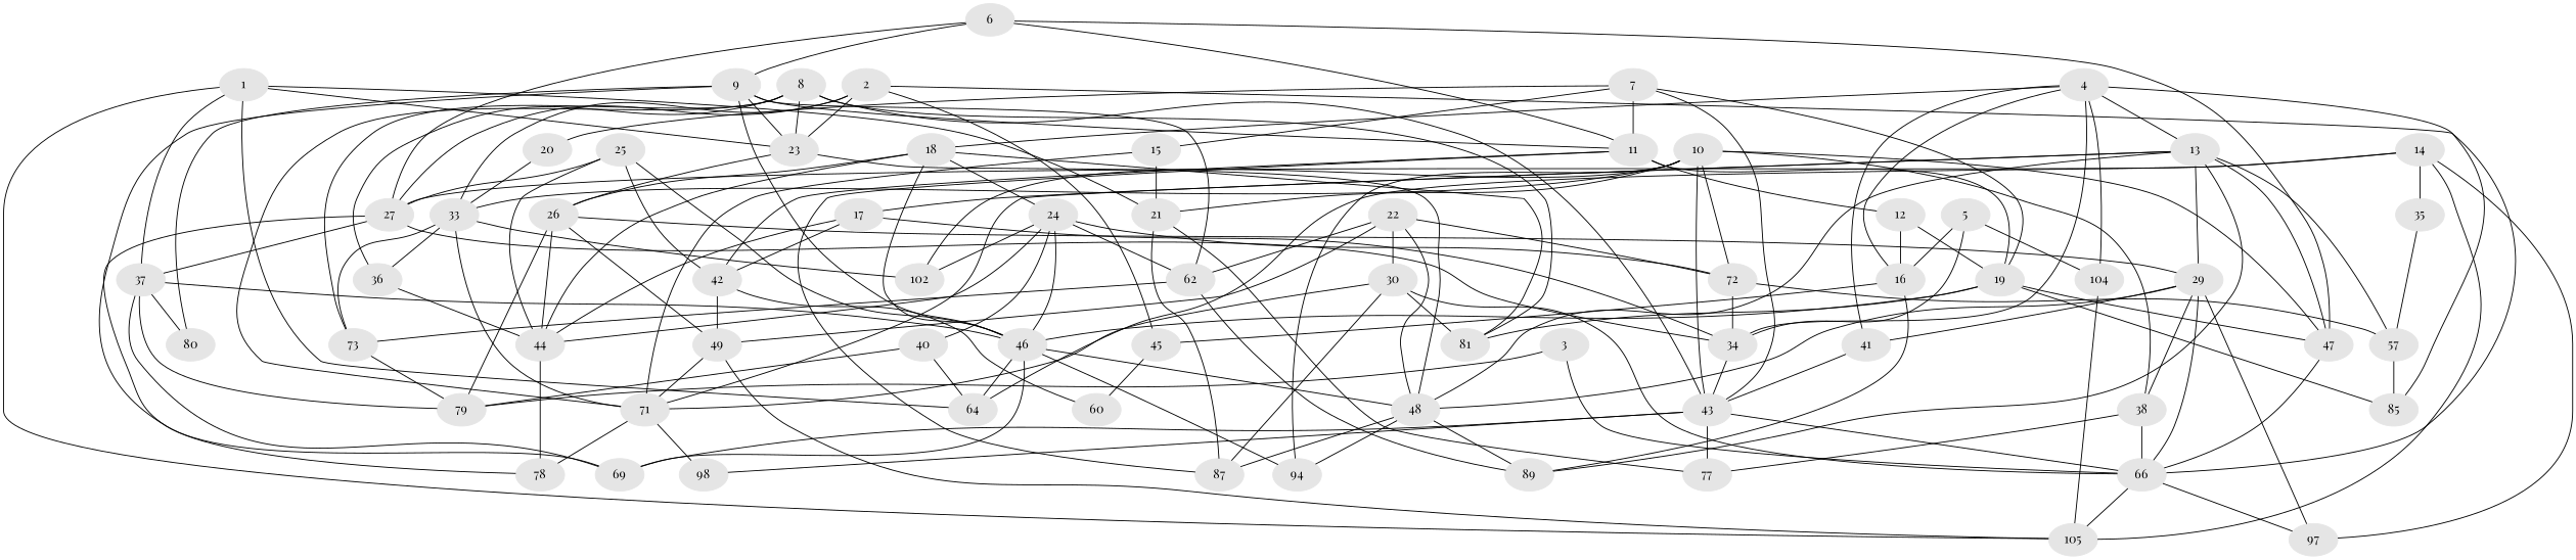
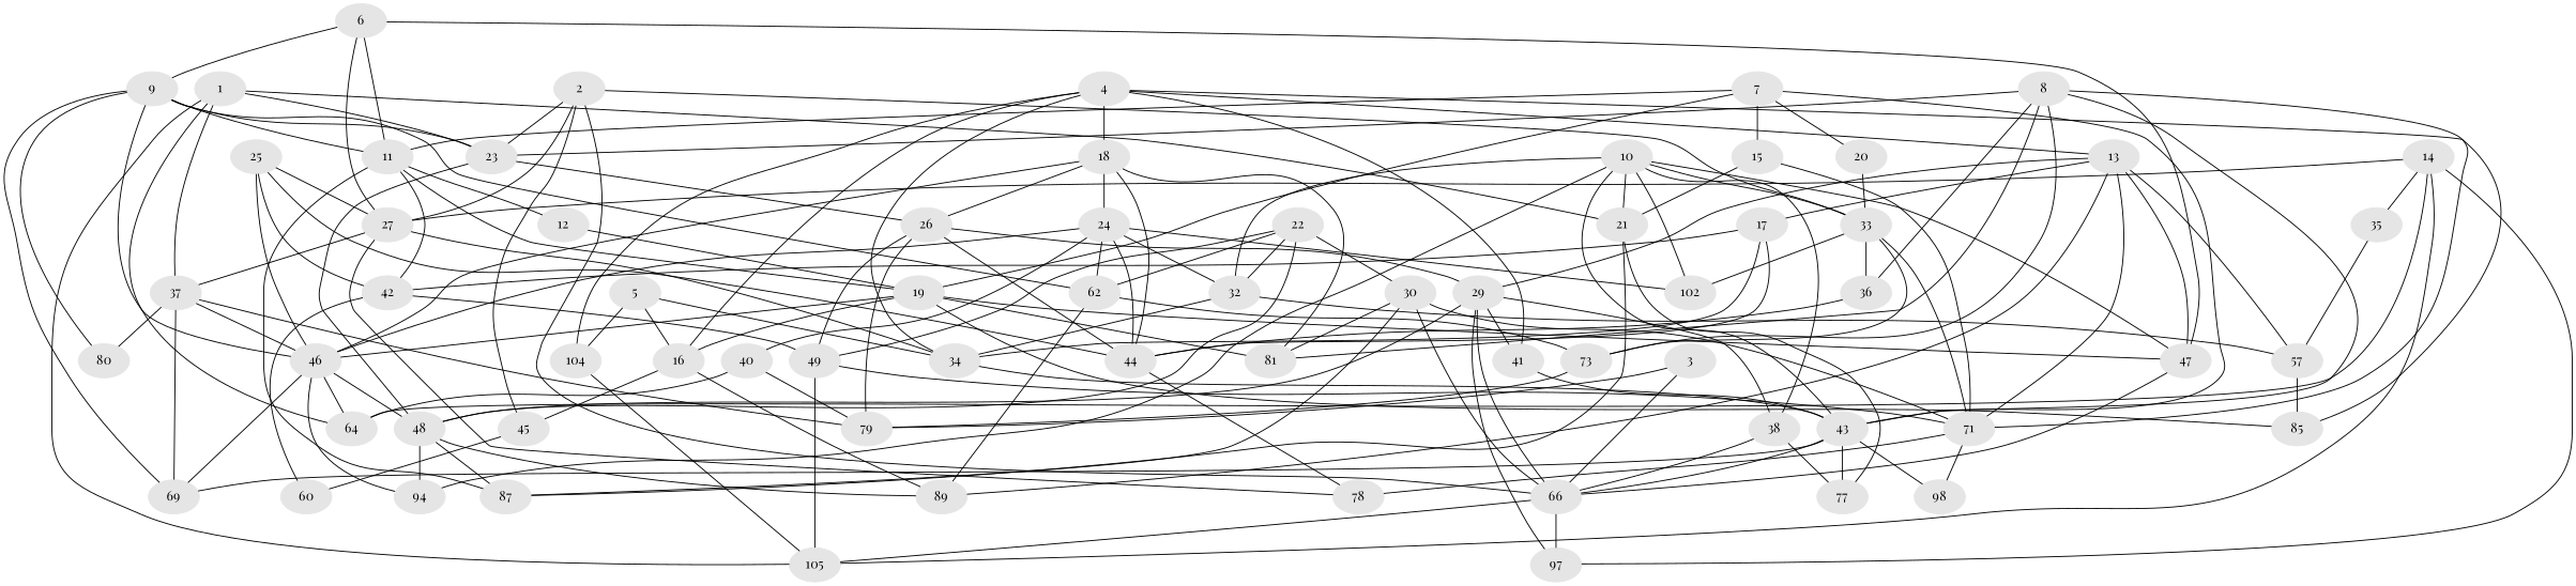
  graph {
    fontname="Playfair Display"
    node [color=gray90 fontname="Playfair Display" style=filled]
    edge [fontname="Playfair Display"]
    1
    21
    23 [super="+84"]
    37 [super="+76"]
    64
    105
    87 [super="+100"]
    77
    48 [super="+55"]
    26 [super="+51"]
    80
    79
    46 [super="+65"]
    69
    2 [super="+54"]
    27 [super="+53"]
    33 [super="+70"]
    45
    66 [super="+83"]
    34 [super="+61"]
    78
    36
    71 [super="+103"]
    73 [super="+96"]
    102
    60
    97
    3
    4 [super="+93"]
    13 [super="+52"]
    16 [super="+31"]
    18 [super="+88"]
    41 [super="+90"]
    85
    104
    47
    17 [super="+101"]
    29 [super="+75"]
    57
    89
    81 [super="+82"]
    44 [super="+58"]
    24 [super="+74"]
    43 [super="+86"]
    5
    6 [super="+99"]
    9 [super="+68"]
    11 [super="+72"]
    62 [super="+91"]
    19 [super="+28"]
    12
    42 [super="+50"]
    7 [super="+59"]
    15
    20
    98
    8 [super="+63"]
    94
    10 [super="+39"]
-   32 [super="+92" label=72]
+   32 [super="+92"]
    38 [super="+56"]
    49
    14 [super="+95"]
    35
    40
    30 [super="+67"]
    22
    25
    1 -- 21
    1 -- 23
    1 -- 37
    1 -- 64
    1 -- 105
    21 -- 87
    21 -- 77
    23 -- 48
    23 -- 26
    37 -- 80
    37 -- 79
    37 -- 46
    37 -- 69
    48 -- 87
    48 -- 89
    48 -- 94
    26 -- 79
    26 -- 29
    26 -- 44
    26 -- 49
    46 -- 64 [weight=2]
    46 -- 48
    46 -- 69
    46 -- 94
    2 -- 23
    2 -- 27
    2 -- 33
    2 -- 45
    2 -- 66
    27 -- 37
    27 -- 34
    27 -- 78
    33 -- 36
    33 -- 71
    33 -- 73
    33 -- 102
    45 -- 60
    66 -- 105
    66 -- 97
    34 -- 43
    36 -- 44
    71 -- 78
    71 -- 98
    73 -- 79
    3 -- 79
    3 -- 66
    4 -- 34
    4 -- 13
    4 -- 16
    4 -- 18
    4 -- 41
    4 -- 85
    4 -- 104
-   13 -- 48
    13 -- 71
    13 -- 47
    13 -- 17
    13 -- 29
    13 -- 57
    13 -- 89
    16 -- 45
    16 -- 89
    18 -- 26
    18 -- 46
    18 -- 81
    18 -- 44
    18 -- 24
    41 -- 43
    104 -- 105
    47 -- 66
    17 -- 34
    17 -- 44
    17 -- 42
    29 -- 48
    29 -- 66
    29 -- 97
    29 -- 41
    29 -- 38
    57 -- 85
    44 -- 78
    24 -- 46
    24 -- 102
    24 -- 44
    24 -- 62
    24 -- 32
    24 -- 40
    43 -- 77
    43 -- 69
    43 -- 66
    43 -- 98
    5 -- 34
    5 -- 16
    5 -- 104
    6 -- 27
    6 -- 47
    6 -- 9
    6 -- 11
    9 -- 23
    9 -- 80
    9 -- 46
    9 -- 69
    9 -- 11
    9 -- 62
    11 -- 87
    11 -- 19
    11 -- 12
    11 -- 42
    62 -- 73
    62 -- 89
    19 -- 46
    19 -- 85
    19 -- 47
    19 -- 81 [weight=2]
-   12 -- 16
+   19 -- 16
    12 -- 19
    42 -- 60
    42 -- 49
    7 -- 43
    7 -- 11
    7 -- 19
    7 -- 15
    7 -- 20
    15 -- 21
    15 -- 71
    20 -- 33
    8 -- 23
    8 -- 36
    8 -- 71
    8 -- 73
    8 -- 81
    8 -- 43
    10 -- 21
    10 -- 33
    10 -- 102
    10 -- 47
    10 -- 43
    10 -- 94
    10 -- 32
    10 -- 38
    32 -- 34
    32 -- 57
    38 -- 77
    38 -- 66
    49 -- 105
    49 -- 71
    14 -- 64
    14 -- 105
    14 -- 27
    14 -- 97
    14 -- 35
    35 -- 57
    40 -- 64
    40 -- 79
    30 -- 87
    30 -- 66
    30 -- 71
    30 -- 81
    22 -- 48
    22 -- 62
    22 -- 32
    22 -- 49
    22 -- 30
    25 -- 46
    25 -- 27
    25 -- 44
    25 -- 42
  }
